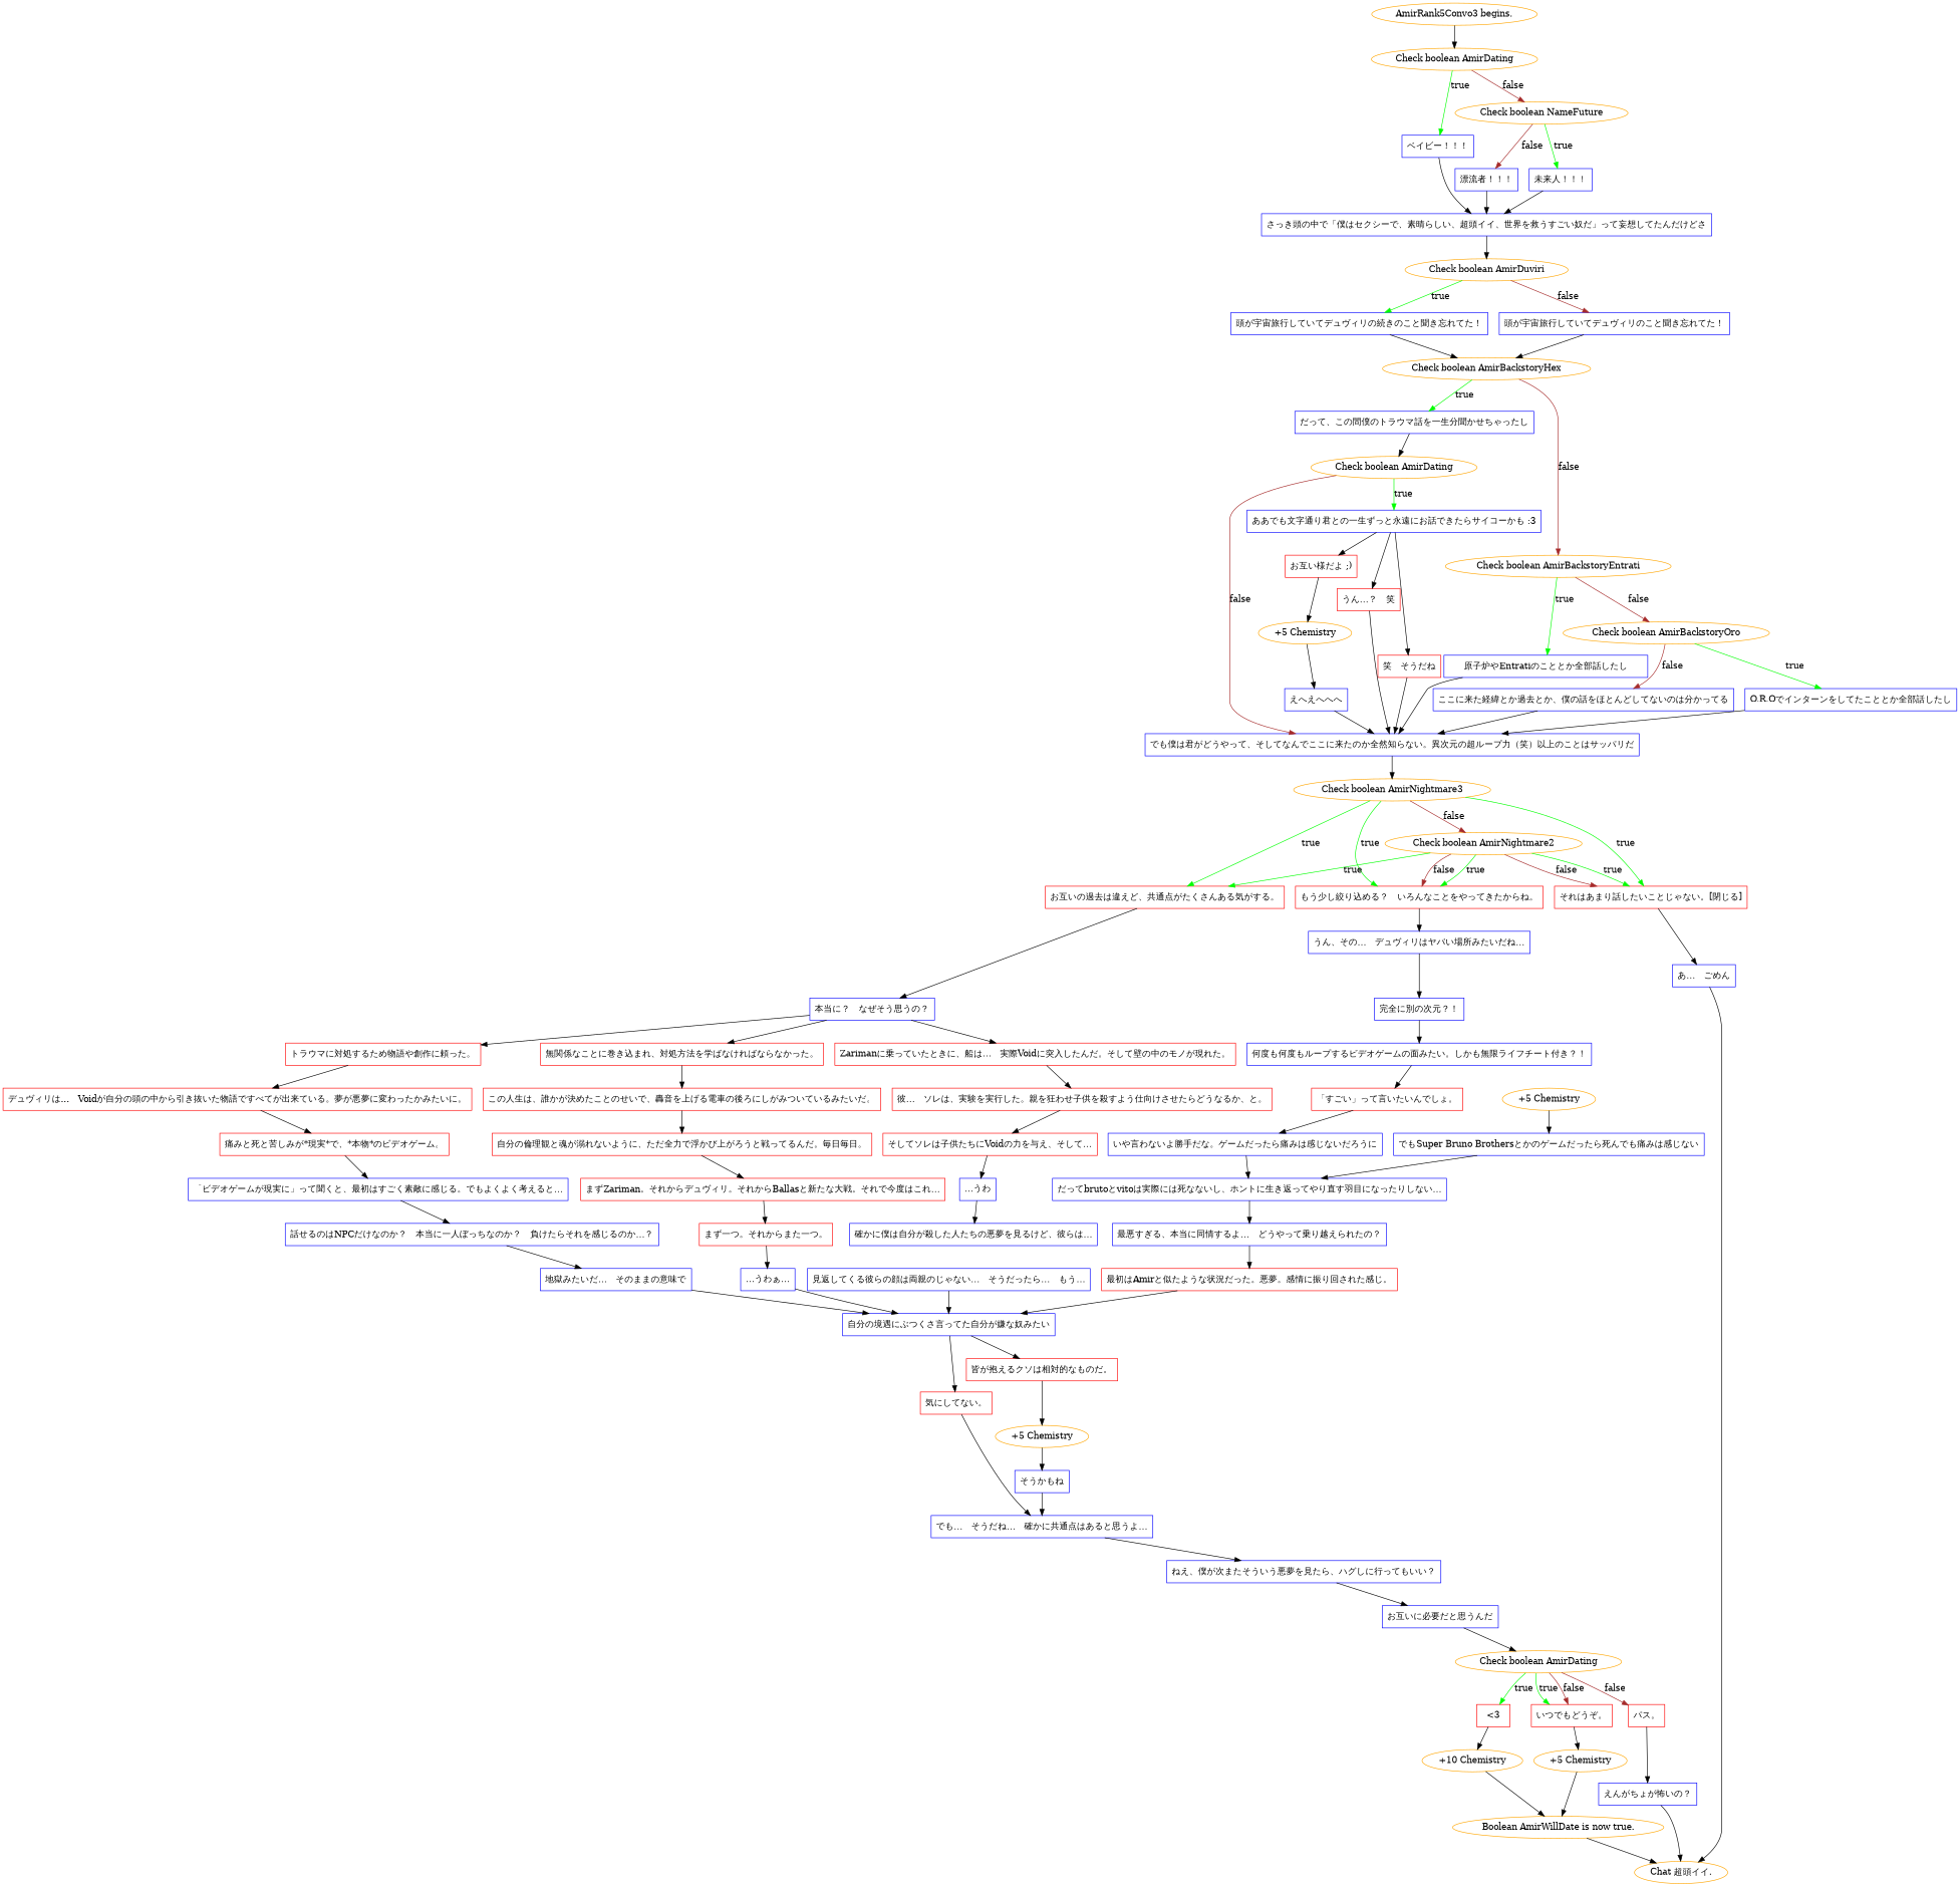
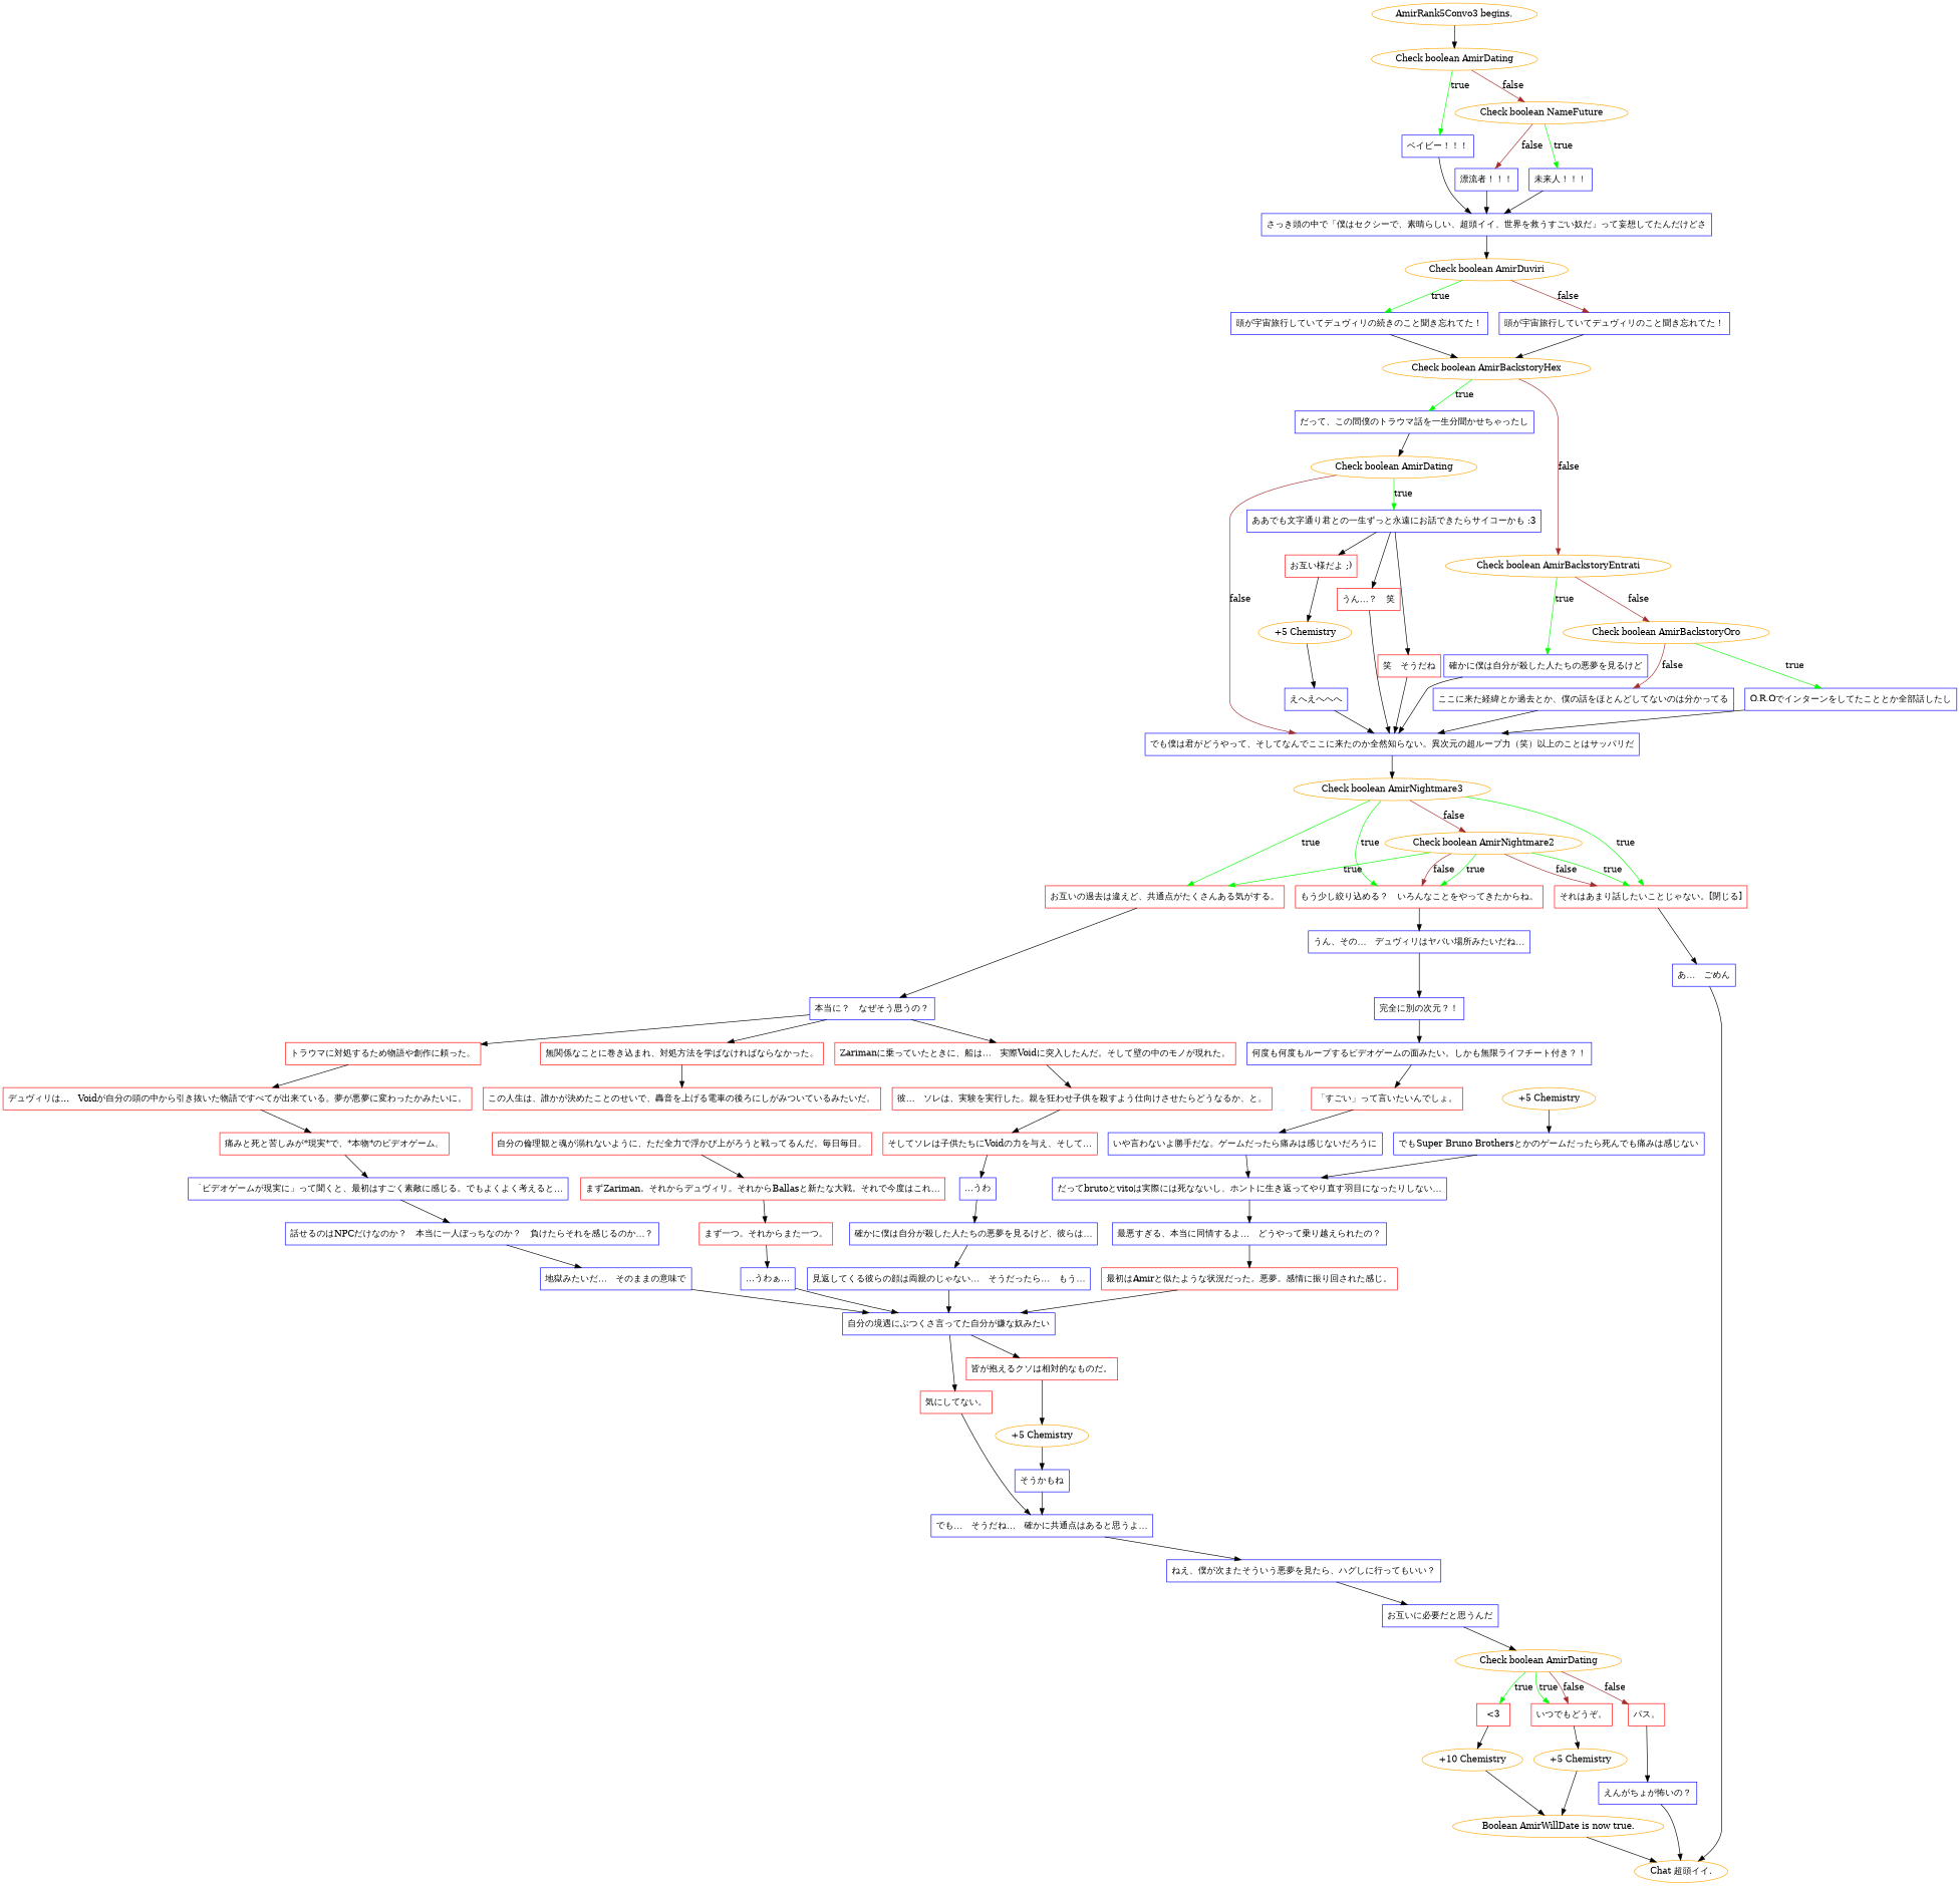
  digraph {
    node [color=blue shape=box]
    "AmirRank5Convo3 begins." [color=orange shape=""]
    n2 [color=orange label="Check boolean AmirDating" shape=""]
    n3 [label="ベイビー！！！"]
    n4 [color=orange label="Check boolean NameFuture" shape=""]
    n5 [label="さっき頭の中で「僕はセクシーで、素晴らしい、超頭イイ、世界を救うすごい奴だ」って妄想してたんだけどさ"]
    n6 [label="未来人！！！"]
    n7 [label="漂流者！！！"]
    n8 [color=orange label="Check boolean AmirDuviri" shape=""]
    n9 [label="頭が宇宙旅行していてデュヴィリの続きのこと聞き忘れてた！"]
    n10 [label="頭が宇宙旅行していてデュヴィリのこと聞き忘れてた！"]
    n11 [color=orange label="Check boolean AmirBackstoryHex" shape=""]
    n12 [label="だって、この間僕のトラウマ話を一生分聞かせちゃったし"]
    n13 [color=orange label="Check boolean AmirBackstoryEntrati" shape=""]
    n14 [color=orange label="Check boolean AmirDating" shape=""]
-   n15 [label="原子炉やEntratiのこととか全部話したし"]
+   n15 [label="確かに僕は自分が殺した人たちの悪夢を見るけど"]
    n16 [color=orange label="Check boolean AmirBackstoryOro" shape=""]
    n17 [label="ああでも文字通り君との一生ずっと永遠にお話できたらサイコーかも :3"]
    n18 [label="でも僕は君がどうやって、そしてなんでここに来たのか全然知らない。異次元の超ループ力（笑）以上のことはサッパリだ"]
    n19 [label="O.R.Oでインターンをしてたこととか全部話したし"]
    n20 [label="ここに来た経緯とか過去とか、僕の話をほとんどしてないのは分かってる"]
    n21 [color=red label="うん…？　笑"]
    n22 [color=red label="笑　そうだね"]
    n23 [color=red label="お互い様だよ ;)"]
    n24 [color=orange label="Check boolean AmirNightmare3" shape=""]
    n25 [color=orange label="+5 Chemistry" shape=""]
    n26 [color=red label="お互いの過去は違えど、共通点がたくさんある気がする。"]
    n27 [color=red label="もう少し絞り込める？　いろんなことをやってきたからね。"]
    n28 [color=red label="それはあまり話したいことじゃない。[閉じる]"]
    n29 [color=orange label="Check boolean AmirNightmare2" shape=""]
    n30 [label="えへえへへへ"]
    n31 [label="本当に？　なぜそう思うの？"]
    n32 [label="うん、その…　デュヴィリはヤバい場所みたいだね…"]
    n33 [label="あ…　ごめん"]
    n34 [color=red label="トラウマに対処するため物語や創作に頼った。"]
    n35 [color=red label="無関係なことに巻き込まれ、対処方法を学ばなければならなかった。"]
    n36 [color=red label="Zarimanに乗っていたときに、船は…　実際Voidに突入したんだ。そして壁の中のモノが現れた。"]
    n37 [label="完全に別の次元？！"]
    n38 [color=orange label="Chat 超頭イイ." shape=""]
    n39 [color=red label="デュヴィリは...　Voidが自分の頭の中から引き抜いた物語ですべてが出来ている。夢が悪夢に変わったかみたいに。"]
    n40 [color=red label="この人生は、誰かが決めたことのせいで、轟音を上げる電車の後ろにしがみついているみたいだ。"]
    n41 [color=red label="彼…　ソレは、実験を実行した。親を狂わせ子供を殺すよう仕向けさせたらどうなるか、と。"]
    n42 [label="何度も何度もループするビデオゲームの面みたい。しかも無限ライフチート付き？！"]
    n43 [color=red label="痛みと死と苦しみが*現実*で、*本物*のビデオゲーム。"]
    n44 [color=red label="自分の倫理観と魂が溺れないように、ただ全力で浮かび上がろうと戦ってるんだ。毎日毎日。"]
    n45 [color=red label="そしてソレは子供たちにVoidの力を与え、そして…"]
    n46 [color=red label="「すごい」って言いたいんでしょ。"]
    n47 [label="「ビデオゲームが現実に」って聞くと、最初はすごく素敵に感じる。でもよくよく考えると…"]
    n48 [color=red label="まずZariman。それからデュヴィリ。それからBallasと新たな大戦。それで今度はこれ…"]
    n49 [label="…うわ"]
    n50 [label="いや言わないよ勝手だな。ゲームだったら痛みは感じないだろうに"]
    n51 [label="話せるのはNPCだけなのか？　本当に一人ぼっちなのか？　負けたらそれを感じるのか…？"]
    n52 [color=red label="まず一つ。それからまた一つ。"]
    n53 [label="確かに僕は自分が殺した人たちの悪夢を見るけど、彼らは…"]
    n54 [label="だってbrutoとvitoは実際には死なないし、ホントに生き返ってやり直す羽目になったりしない…"]
    n55 [color=orange label="+5 Chemistry" shape=""]
    n56 [label="でもSuper Bruno Brothersとかのゲームだったら死んでも痛みは感じない"]
    n57 [label="地獄みたいだ…　そのままの意味で"]
    n58 [label="…うわぁ…"]
    n59 [label="見返してくる彼らの顔は両親のじゃない…　そうだったら…　もう…"]
    n60 [label="最悪すぎる、本当に同情するよ…　どうやって乗り越えられたの？"]
    n61 [label="自分の境遇にぶつくさ言ってた自分が嫌な奴みたい"]
    n62 [color=red label="最初はAmirと似たような状況だった。悪夢。感情に振り回された感じ。"]
    n63 [color=red label="気にしてない。"]
    n64 [color=red label="皆が抱えるクソは相対的なものだ。"]
    n65 [label="でも…　そうだね…　確かに共通点はあると思うよ…"]
    n66 [color=orange label="+5 Chemistry" shape=""]
    n67 [label="ねえ、僕が次またそういう悪夢を見たら、ハグしに行ってもいい？"]
    n68 [label="そうかもね"]
    n69 [label="お互いに必要だと思うんだ"]
    n70 [color=orange label="Check boolean AmirDating" shape=""]
    n71 [color=red label="<3"]
    n72 [color=red label="いつでもどうぞ。"]
    n73 [color=red label="パス。"]
    n74 [color=orange label="+10 Chemistry" shape=""]
    n75 [color=orange label="+5 Chemistry" shape=""]
    n76 [label="えんがちょが怖いの？"]
    n77 [color=orange label="Boolean AmirWillDate is now true." shape=""]
    "AmirRank5Convo3 begins." -> n2
    n2 -> n3 [color=green label=true]
    n2 -> n4 [color=brown label=false]
    n3 -> n5
    n4 -> n6 [color=green label=true]
    n4 -> n7 [color=brown label=false]
    n5 -> n8
    n6 -> n5
    n7 -> n5
    n8 -> n9 [color=green label=true]
    n8 -> n10 [color=brown label=false]
    n9 -> n11
    n10 -> n11
    n11 -> n12 [color=green label=true]
    n11 -> n13 [color=brown label=false]
    n12 -> n14
    n13 -> n15 [color=green label=true]
    n13 -> n16 [color=brown label=false]
    n14 -> n17 [color=green label=true]
    n14 -> n18 [color=brown label=false]
    n15 -> n18
    n16 -> n19 [color=green label=true]
    n16 -> n20 [color=brown label=false]
    n17 -> n21
    n17 -> n22
    n17 -> n23
    n18 -> n24
    n19 -> n18
    n20 -> n18
    n21 -> n18
    n22 -> n18
    n23 -> n25
    n24 -> n26 [color=green label=true]
    n24 -> n27 [color=green label=true]
    n24 -> n28 [color=green label=true]
    n24 -> n29 [color=brown label=false]
    n25 -> n30
    n26 -> n31
    n27 -> n32
    n28 -> n33
    n29 -> n26 [color=green label=true]
    n29 -> n27 [color=green label=true]
    n29 -> n27 [color=brown label=false]
    n29 -> n28 [color=green label=true]
    n29 -> n28 [color=brown label=false]
    n30 -> n18
    n31 -> n34
    n31 -> n35
    n31 -> n36
    n32 -> n37
    n33 -> n38
    n34 -> n39
    n35 -> n40
    n36 -> n41
    n37 -> n42
    n39 -> n43
-   n40 -> n44
    n41 -> n45
    n42 -> n46
    n43 -> n47
    n44 -> n48
    n45 -> n49
    n46 -> n50
    n47 -> n51
    n48 -> n52
    n49 -> n53
    n50 -> n54
    n51 -> n57
    n52 -> n58
+   n53 -> n59
    n54 -> n60
    n55 -> n56
    n56 -> n54
    n57 -> n61
    n58 -> n61
    n59 -> n61
    n60 -> n62
    n61 -> n63
    n61 -> n64
    n62 -> n61
    n63 -> n65
    n64 -> n66
    n65 -> n67
    n66 -> n68
    n67 -> n69
    n68 -> n65
    n69 -> n70
    n70 -> n71 [color=green label=true]
    n70 -> n72 [color=green label=true]
    n70 -> n72 [color=brown label=false]
    n70 -> n73 [color=brown label=false]
    n71 -> n74
    n72 -> n75
    n73 -> n76
    n74 -> n77
    n75 -> n77
    n76 -> n38
    n77 -> n38
  }
